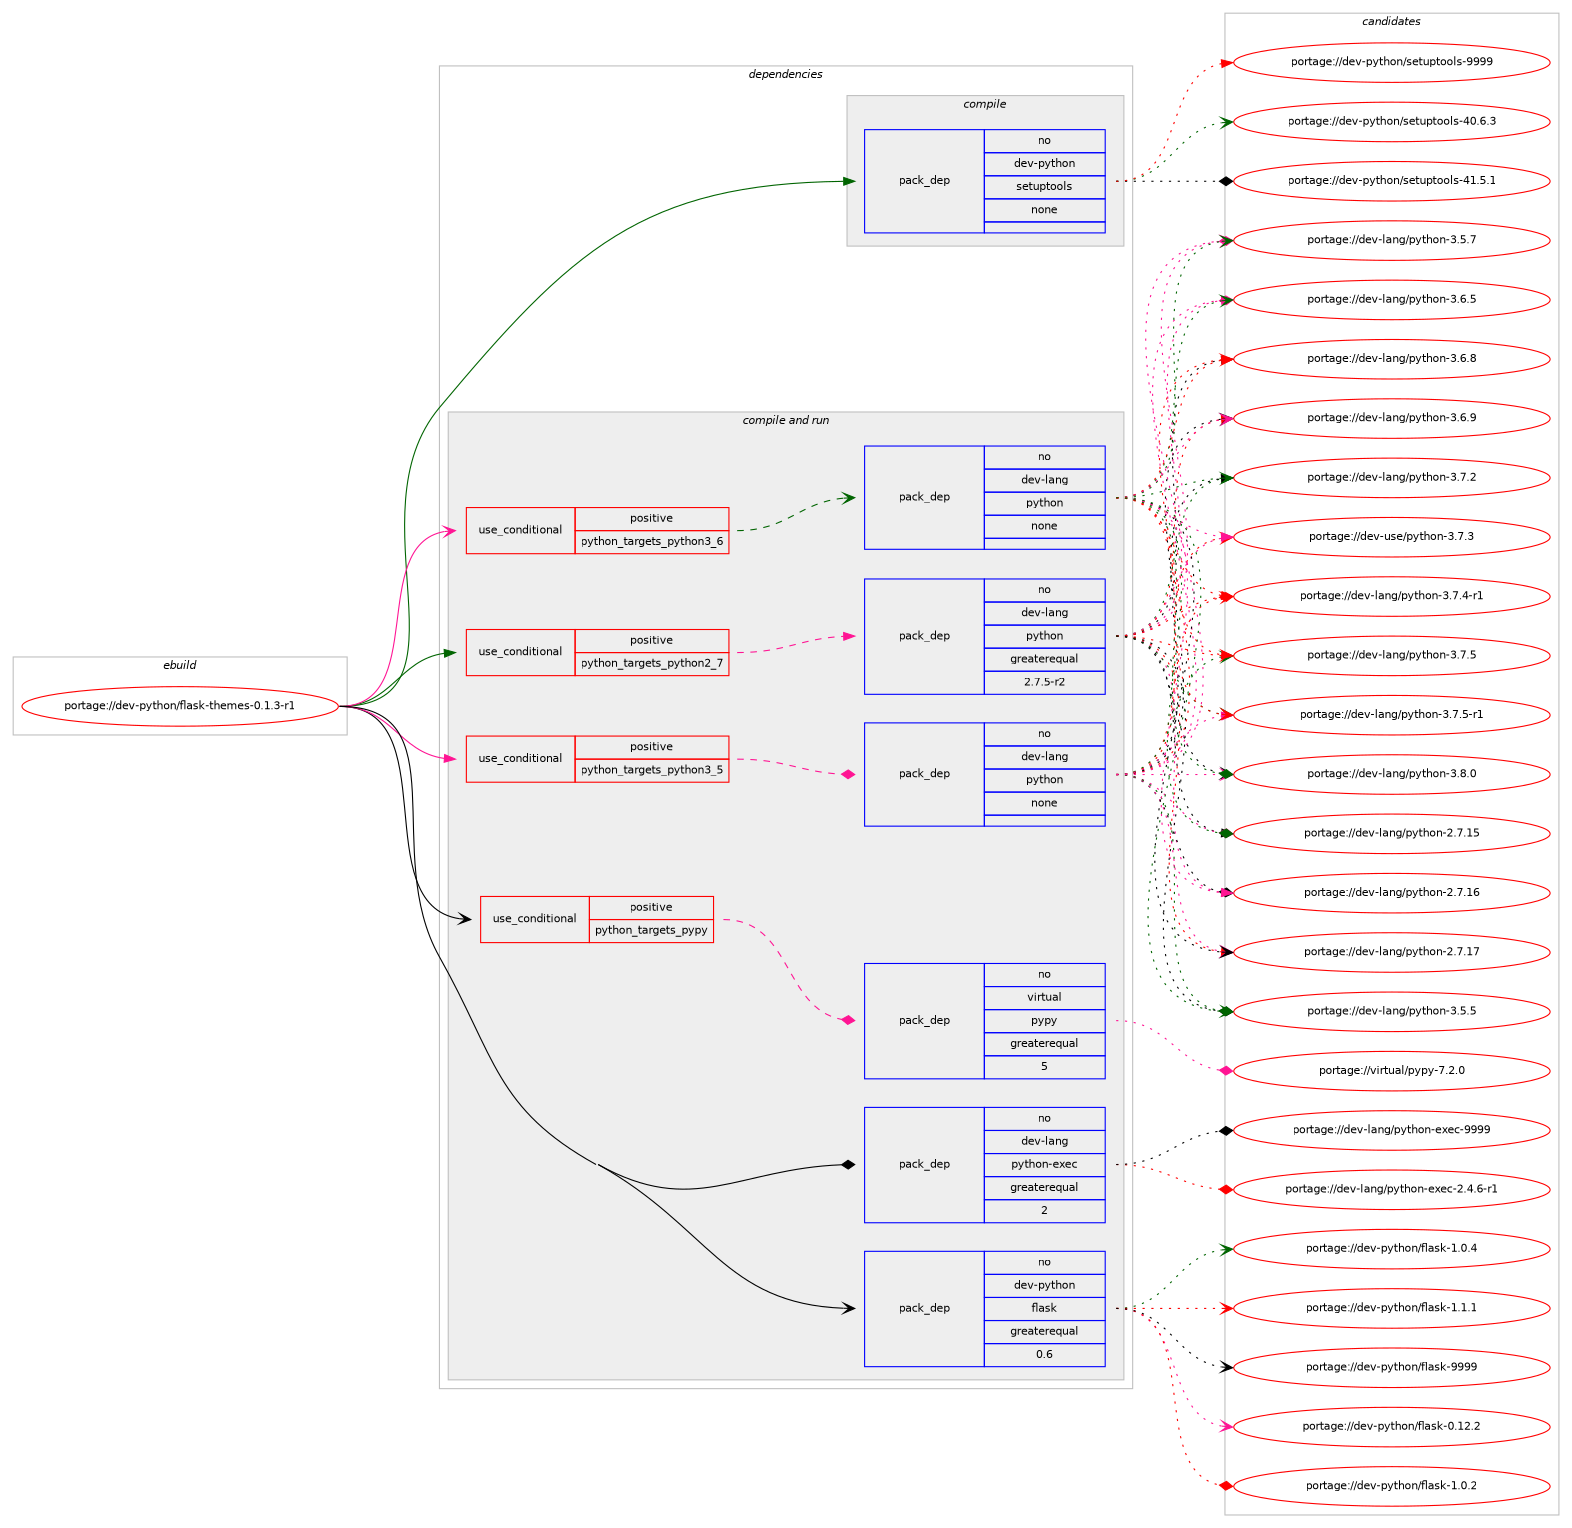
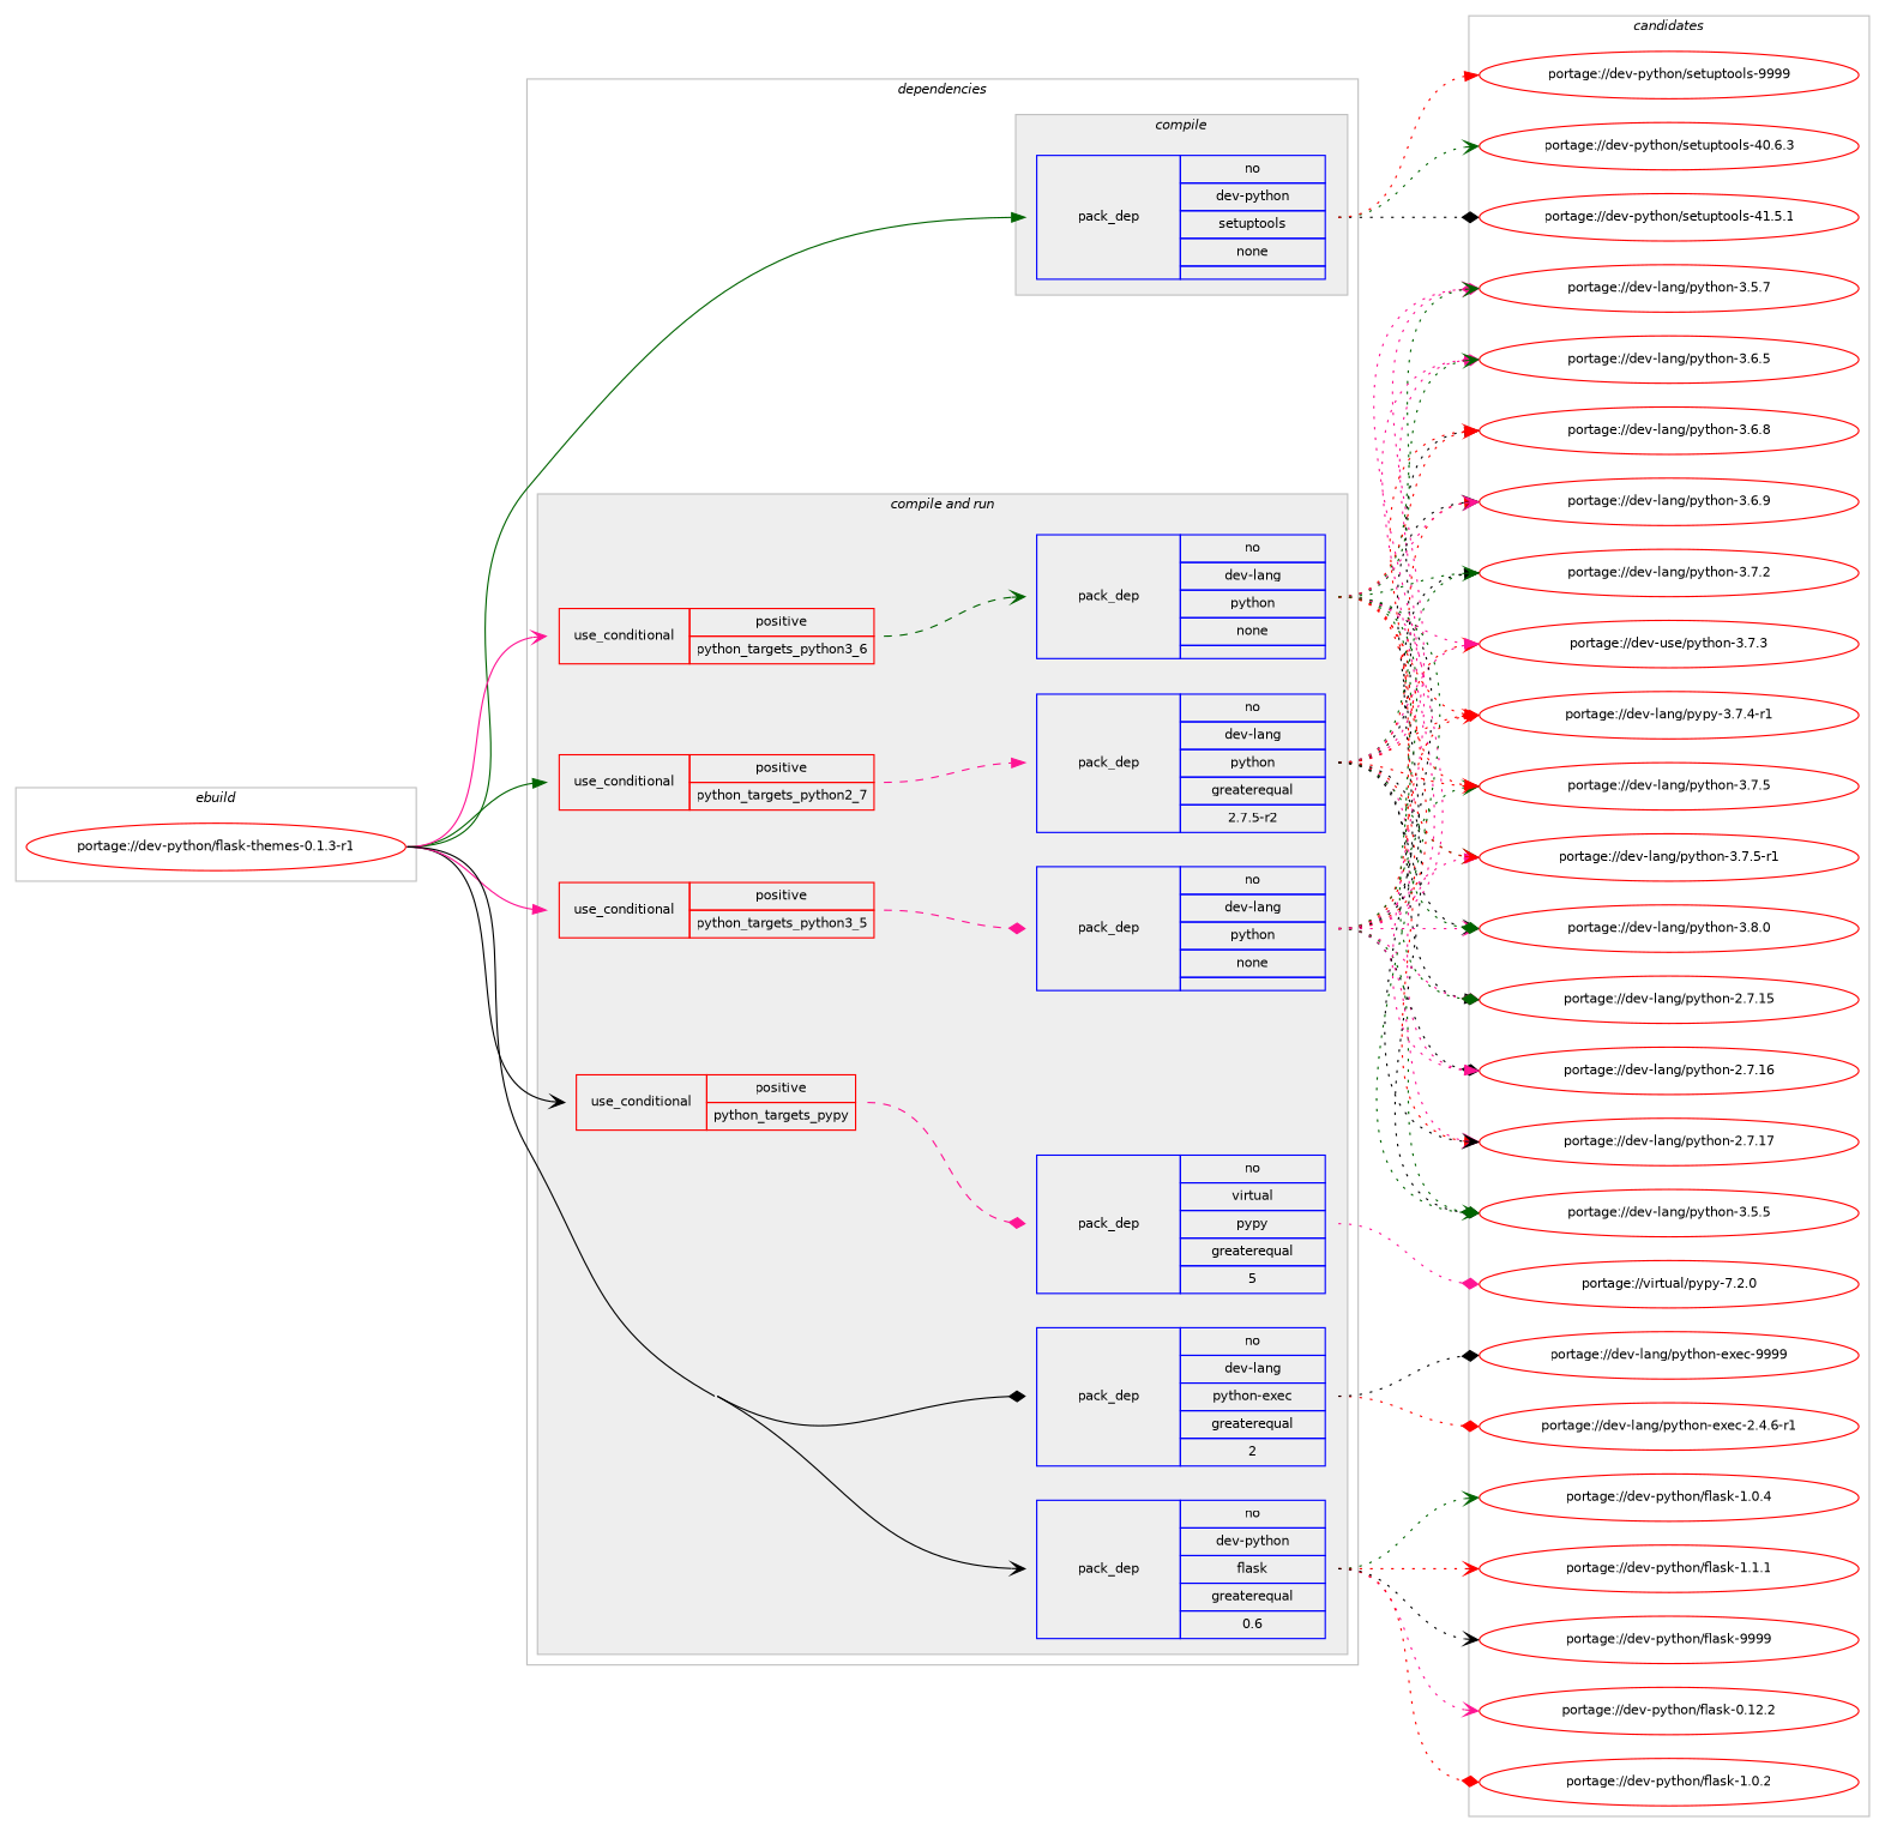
  digraph {
    compound=true
    concentrate=true
    fontname=Helvetica
    fontsize=10
    newrank=true
    rankdir=LR
    ranksep=1.5
    node [color=red fontname=Helvetica fontsize=10]
    edge [arrowhead=vee color=deeppink headport=w style=dotted tailport=e weight=100]
    n1 [label="portage://dev-python/flask-themes-0.1.3-r1" width=4]
    n2 [color=blue label=<<TABLE BORDER="0" CELLBORDER="1" CELLSPACING="0" CELLPADDING="4" WIDTH="220"><TR><TD ROWSPAN="6" CELLPADDING="30">pack_dep</TD></TR><TR><TD WIDTH="110">no</TD></TR><TR><TD>dev-python</TD></TR><TR><TD>setuptools</TD></TR><TR><TD>none</TD></TR><TR><TD></TD></TR></TABLE>> shape=none]
    n3 [color=blue label=<<TABLE BORDER="0" CELLBORDER="1" CELLSPACING="0" CELLPADDING="4" WIDTH="220"><TR><TD ROWSPAN="6" CELLPADDING="30">pack_dep</TD></TR><TR><TD WIDTH="110">no</TD></TR><TR><TD>virtual</TD></TR><TR><TD>pypy</TD></TR><TR><TD>greaterequal</TD></TR><TR><TD>5</TD></TR></TABLE>> shape=none]
    n4 [label=<<TABLE BORDER="0" CELLBORDER="1" CELLSPACING="0" CELLPADDING="4"><TR><TD ROWSPAN="3" CELLPADDING="10">use_conditional</TD></TR><TR><TD>positive</TD></TR><TR><TD>python_targets_pypy</TD></TR></TABLE>> shape=none]
    n5 [color=blue label=<<TABLE BORDER="0" CELLBORDER="1" CELLSPACING="0" CELLPADDING="4" WIDTH="220"><TR><TD ROWSPAN="6" CELLPADDING="30">pack_dep</TD></TR><TR><TD WIDTH="110">no</TD></TR><TR><TD>dev-lang</TD></TR><TR><TD>python</TD></TR><TR><TD>greaterequal</TD></TR><TR><TD>2.7.5-r2</TD></TR></TABLE>> shape=none]
    n6 [label=<<TABLE BORDER="0" CELLBORDER="1" CELLSPACING="0" CELLPADDING="4"><TR><TD ROWSPAN="3" CELLPADDING="10">use_conditional</TD></TR><TR><TD>positive</TD></TR><TR><TD>python_targets_python2_7</TD></TR></TABLE>> shape=none]
    n7 [color=blue label=<<TABLE BORDER="0" CELLBORDER="1" CELLSPACING="0" CELLPADDING="4" WIDTH="220"><TR><TD ROWSPAN="6" CELLPADDING="30">pack_dep</TD></TR><TR><TD WIDTH="110">no</TD></TR><TR><TD>dev-lang</TD></TR><TR><TD>python</TD></TR><TR><TD>none</TD></TR><TR><TD></TD></TR></TABLE>> shape=none]
    n8 [label=<<TABLE BORDER="0" CELLBORDER="1" CELLSPACING="0" CELLPADDING="4"><TR><TD ROWSPAN="3" CELLPADDING="10">use_conditional</TD></TR><TR><TD>positive</TD></TR><TR><TD>python_targets_python3_5</TD></TR></TABLE>> shape=none]
    n9 [color=blue label=<<TABLE BORDER="0" CELLBORDER="1" CELLSPACING="0" CELLPADDING="4" WIDTH="220"><TR><TD ROWSPAN="6" CELLPADDING="30">pack_dep</TD></TR><TR><TD WIDTH="110">no</TD></TR><TR><TD>dev-lang</TD></TR><TR><TD>python</TD></TR><TR><TD>none</TD></TR><TR><TD></TD></TR></TABLE>> shape=none]
    n10 [label=<<TABLE BORDER="0" CELLBORDER="1" CELLSPACING="0" CELLPADDING="4"><TR><TD ROWSPAN="3" CELLPADDING="10">use_conditional</TD></TR><TR><TD>positive</TD></TR><TR><TD>python_targets_python3_6</TD></TR></TABLE>> shape=none]
    n11 [color=blue label=<<TABLE BORDER="0" CELLBORDER="1" CELLSPACING="0" CELLPADDING="4" WIDTH="220"><TR><TD ROWSPAN="6" CELLPADDING="30">pack_dep</TD></TR><TR><TD WIDTH="110">no</TD></TR><TR><TD>dev-lang</TD></TR><TR><TD>python-exec</TD></TR><TR><TD>greaterequal</TD></TR><TR><TD>2</TD></TR></TABLE>> shape=none]
    n12 [color=blue label=<<TABLE BORDER="0" CELLBORDER="1" CELLSPACING="0" CELLPADDING="4" WIDTH="220"><TR><TD ROWSPAN="6" CELLPADDING="30">pack_dep</TD></TR><TR><TD WIDTH="110">no</TD></TR><TR><TD>dev-python</TD></TR><TR><TD>flask</TD></TR><TR><TD>greaterequal</TD></TR><TR><TD>0.6</TD></TR></TABLE>> shape=none]
    n13 [label="portage://dev-python/setuptools-40.6.3" width=4]
    n14 [label="portage://dev-python/setuptools-41.5.1" width=4]
    n15 [label="portage://dev-python/setuptools-9999" width=4]
    n16 [label="portage://virtual/pypy-7.2.0" width=4]
    n17 [label="portage://dev-lang/python-2.7.15" width=4]
    n18 [label="portage://dev-lang/python-2.7.16" width=4]
    n19 [label="portage://dev-lang/python-2.7.17" width=4]
    n20 [label="portage://dev-lang/python-3.5.5" width=4]
    n21 [label="portage://dev-lang/python-3.5.7" width=4]
    n22 [label="portage://dev-lang/python-3.6.5" width=4]
    n23 [label="portage://dev-lang/python-3.6.8" width=4]
    n24 [label="portage://dev-lang/python-3.6.9" width=4]
    n25 [label="portage://dev-lang/python-3.7.2" width=4]
    n26 [label="portage://dev-use/python-3.7.3" width=4]
-   n27 [label="portage://dev-lang/python-3.7.4-r1" width=4]
+   n27 [label="portage://dev-lang/pypy-3.7.4-r1" width=4]
    n28 [label="portage://dev-lang/python-3.7.5" width=4]
    n29 [label="portage://dev-lang/python-3.7.5-r1" width=4]
    n30 [label="portage://dev-lang/python-3.8.0" width=4]
    n31 [label="portage://dev-lang/python-exec-2.4.6-r1" width=4]
    n32 [label="portage://dev-lang/python-exec-9999" width=4]
    n33 [label="portage://dev-python/flask-0.12.2" width=4]
    n34 [label="portage://dev-python/flask-1.0.2" width=4]
    n35 [label="portage://dev-python/flask-1.0.4" width=4]
    n36 [label="portage://dev-python/flask-1.1.1" width=4]
    n37 [label="portage://dev-python/flask-9999" width=4]
    subgraph cluster_1 {
      color=gray
      label=<<i>ebuild</i>>
      rank=same
      n1
    }
    subgraph cluster_2 {
      color=gray
      label=<<i>dependencies</i>>
      subgraph cluster_3 {
        color=gray
        fillcolor="#eeeeee"
        label=<<i>compile</i>>
        style=filled
        subgraph sub_4 {
          color=gray
          fillcolor="#eeeeee"
          label=<<i>compile</i>>
          style=filled
          n2
        }
      }
      subgraph cluster_5 {
        color=gray
        fillcolor="#eeeeee"
        label=<<i>compile and run</i>>
        style=filled
        subgraph sub_6 {
          color=gray
          fillcolor="#eeeeee"
          label=<<i>compile and run</i>>
          style=filled
          n4
          subgraph sub_7 {
            color=gray
            fillcolor="#eeeeee"
            label=<<i>compile and run</i>>
            style=filled
            n3
          }
        }
        subgraph sub_8 {
          color=gray
          fillcolor="#eeeeee"
          label=<<i>compile and run</i>>
          style=filled
          n6
          subgraph sub_9 {
            color=gray
            fillcolor="#eeeeee"
            label=<<i>compile and run</i>>
            style=filled
            n5
          }
        }
        subgraph sub_10 {
          color=gray
          fillcolor="#eeeeee"
          label=<<i>compile and run</i>>
          style=filled
          n8
          subgraph sub_11 {
            color=gray
            fillcolor="#eeeeee"
            label=<<i>compile and run</i>>
            style=filled
            n7
          }
        }
        subgraph sub_12 {
          color=gray
          fillcolor="#eeeeee"
          label=<<i>compile and run</i>>
          style=filled
          n10
          subgraph sub_13 {
            color=gray
            fillcolor="#eeeeee"
            label=<<i>compile and run</i>>
            style=filled
            n9
          }
        }
        subgraph sub_14 {
          color=gray
          fillcolor="#eeeeee"
          label=<<i>compile and run</i>>
          style=filled
          n11
        }
        subgraph sub_15 {
          color=gray
          fillcolor="#eeeeee"
          label=<<i>compile and run</i>>
          style=filled
          n12
        }
      }
      subgraph cluster_16 {
        color=gray
        fillcolor="#eeeeee"
        label=<<i>run</i>>
        style=filled
      }
    }
    subgraph cluster_17 {
      color=gray
      label=<<i>candidates</i>>
      rank=same
      subgraph sub_18 {
        color=black
        label=<<i>candidates</i>>
        nodesep=1
        rank=same
        n13
        n14
        n15
      }
      subgraph sub_19 {
        color=black
        label=<<i>candidates</i>>
        nodesep=1
        rank=same
        n16
      }
      subgraph sub_20 {
        color=black
        label=<<i>candidates</i>>
        nodesep=1
        rank=same
        n17
        n18
        n19
        n20
        n21
        n22
        n23
        n24
        n25
        n26
        n27
        n28
        n29
        n30
      }
      subgraph sub_21 {
        color=black
        label=<<i>candidates</i>>
        nodesep=1
        rank=same
        n17
        n18
        n19
        n20
        n21
        n22
        n23
        n24
        n25
        n26
        n27
        n28
        n29
        n30
      }
      subgraph sub_22 {
        color=black
        label=<<i>candidates</i>>
        nodesep=1
        rank=same
        n17
        n18
        n19
        n20
        n21
        n22
        n23
        n24
        n25
        n26
        n27
        n28
        n29
        n30
      }
      subgraph sub_23 {
        color=black
        label=<<i>candidates</i>>
        nodesep=1
        rank=same
        n31
        n32
      }
      subgraph sub_24 {
        color=black
        label=<<i>candidates</i>>
        nodesep=1
        rank=same
        n33
        n34
        n35
        n36
        n37
      }
    }
    n1 -> n2 [arrowhead=normal color=darkgreen style=solid weight=20]
    n1 -> n4 [color=black style=solid weight=20]
    n1 -> n6 [arrowhead=normal color=darkgreen style=solid weight=20]
    n1 -> n8 [arrowhead=normal style=solid weight=20]
    n1 -> n10 [style=solid weight=20]
    n1 -> n11 [arrowhead=diamond color=black style=solid weight=20]
    n1 -> n12 [color=black style=solid weight=20]
    n2 -> n13 [color=darkgreen]
    n2 -> n14 [arrowhead=diamond color=black]
    n2 -> n15 [arrowhead=normal color=red]
    n3 -> n16 [arrowhead=diamond]
    n4 -> n3 [arrowhead=diamond style=dashed weight=20]
    n5 -> n17 [arrowhead=normal color=black]
    n5 -> n18 [arrowhead=normal]
    n5 -> n19 [arrowhead=normal color=red]
    n5 -> n20 [arrowhead=diamond color=black]
    n5 -> n21 [arrowhead=diamond]
    n5 -> n22 [arrowhead=diamond]
    n5 -> n23 [arrowhead=normal color=black]
    n5 -> n24 [arrowhead=normal color=red]
    n5 -> n25 [arrowhead=normal color=darkgreen]
    n5 -> n26 [arrowhead=normal]
    n5 -> n27 [arrowhead=diamond color=red]
    n5 -> n28 [color=red]
    n5 -> n29 [color=darkgreen]
    n5 -> n30 [color=black]
    n6 -> n5 [arrowhead=normal style=dashed weight=20]
    n7 -> n17 [arrowhead=diamond]
    n7 -> n18 [arrowhead=diamond color=black]
    n7 -> n19
    n7 -> n20 [arrowhead=diamond color=darkgreen]
    n7 -> n21
    n7 -> n22 [arrowhead=normal]
    n7 -> n23 [color=red]
    n7 -> n24 [color=black]
    n7 -> n25 [arrowhead=normal color=black]
    n7 -> n26 [color=red]
    n7 -> n27 [color=red]
    n7 -> n28 [color=darkgreen]
    n7 -> n29 [arrowhead=normal]
    n7 -> n30
    n8 -> n7 [arrowhead=diamond style=dashed weight=20]
    n9 -> n17 [arrowhead=diamond color=darkgreen]
    n9 -> n18 [arrowhead=normal]
    n9 -> n19 [color=black]
    n9 -> n20 [color=darkgreen]
    n9 -> n21 [color=darkgreen]
    n9 -> n22 [color=darkgreen]
    n9 -> n23 [arrowhead=normal color=red]
    n9 -> n24
    n9 -> n25 [color=darkgreen]
    n9 -> n26 [arrowhead=normal]
    n9 -> n27 [arrowhead=normal color=red]
    n9 -> n28 [arrowhead=normal color=red]
    n9 -> n29 [color=red]
    n9 -> n30 [arrowhead=diamond color=darkgreen]
    n10 -> n9 [color=darkgreen style=dashed weight=20]
    n11 -> n31 [arrowhead=diamond color=red]
    n11 -> n32 [arrowhead=diamond color=black]
    n12 -> n33
    n12 -> n34 [arrowhead=diamond color=red]
    n12 -> n35 [color=darkgreen]
    n12 -> n36 [color=red]
    n12 -> n37 [color=black]
  }
